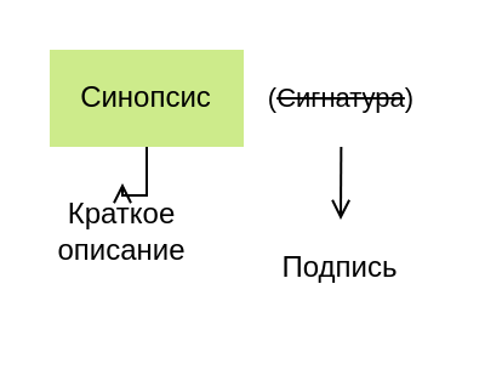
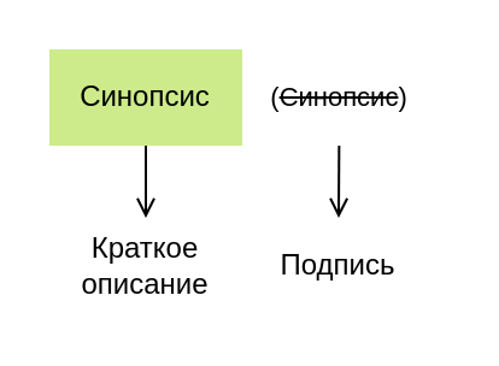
  <mxCell id="0" />
  <mxCell id="1" parent="0" />
  <mxCell id="2" style="edgeStyle=orthogonalEdgeStyle;shape=connector;rounded=0;orthogonalLoop=1;jettySize=auto;html=1;exitX=0.5;exitY=1;exitDx=0;exitDy=0;labelBackgroundColor=default;strokeColor=default;fontFamily=Helvetica;fontSize=11;fontColor=default;endArrow=open;endFill=0;" edge="1" parent="1" source="3" target="4"><mxGeometry relative="1" as="geometry" /></mxCell>
  <mxCell id="3" value="Синопсис" style="rounded=0;whiteSpace=wrap;html=1;fillColor=#cdeb8b;strokeColor=none;" vertex="1" parent="1"><mxGeometry x="20" y="20" width="80" height="40" as="geometry" /></mxCell>
- <mxCell id="4" value="Краткое описание" style="rounded=0;whiteSpace=wrap;html=1;fillColor=none;strokeColor=none;" vertex="1" parent="1"><mxGeometry x="10" y="75" width="80" height="40" as="geometry" /></mxCell>
- <mxCell id="5" value="(&lt;strike&gt;Сигнатура&lt;/strike&gt;)" style="text;html=1;align=center;verticalAlign=middle;resizable=0;points=[];autosize=1;strokeColor=none;fillColor=none;fontSize=11;fontFamily=Helvetica;fontColor=default;" vertex="1" parent="1"><mxGeometry x="95" y="25" width="90" height="30" as="geometry" /></mxCell>
+ <mxCell id="4" value="Краткое описание" style="rounded=0;whiteSpace=wrap;html=1;fillColor=none;strokeColor=none;" vertex="1" parent="1"><mxGeometry x="20" y="90" width="80" height="40" as="geometry" /></mxCell>
+ <mxCell id="5" value="(&lt;strike&gt;Синопсис&lt;/strike&gt;)" style="text;html=1;align=center;verticalAlign=middle;resizable=0;points=[];autosize=1;strokeColor=none;fillColor=none;fontSize=11;fontFamily=Helvetica;fontColor=default;" vertex="1" parent="1"><mxGeometry x="95" y="25" width="90" height="30" as="geometry" /></mxCell>
  <mxCell id="6" style="edgeStyle=orthogonalEdgeStyle;shape=connector;rounded=0;orthogonalLoop=1;jettySize=auto;html=1;exitX=0.5;exitY=0;exitDx=0;exitDy=0;labelBackgroundColor=default;strokeColor=default;fontFamily=Helvetica;fontSize=11;fontColor=default;endArrow=none;endFill=0;startArrow=open;startFill=0;" edge="1" parent="1" source="7"><mxGeometry relative="1" as="geometry"><mxPoint x="140.182" y="60" as="targetPoint" /></mxGeometry></mxCell>
  <mxCell id="7" value="Подпись" style="rounded=0;whiteSpace=wrap;html=1;fillColor=none;strokeColor=none;" vertex="1" parent="1"><mxGeometry x="100" y="90" width="80" height="40" as="geometry" /></mxCell>
